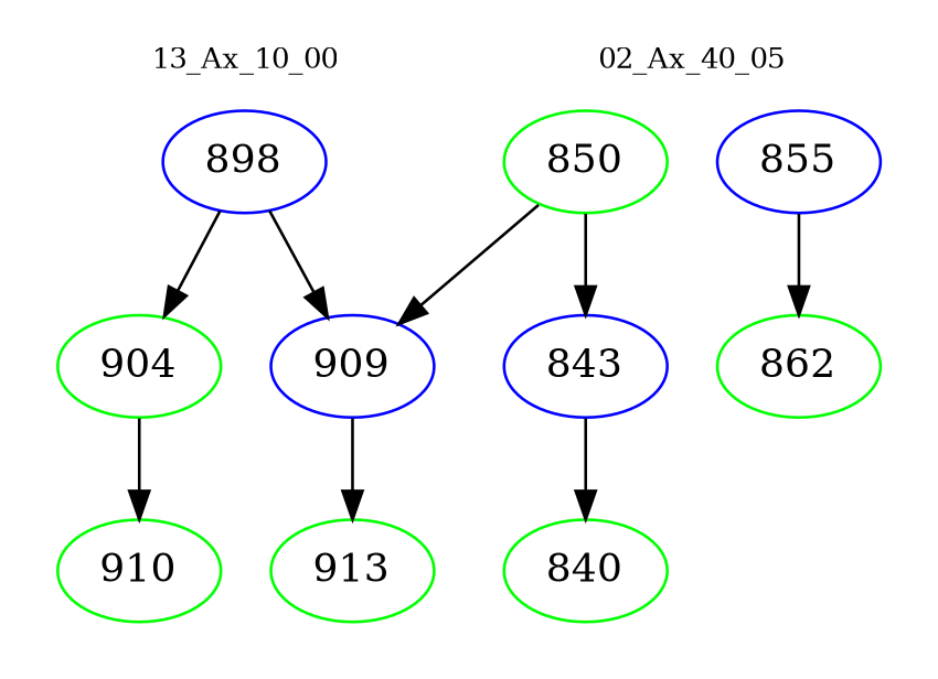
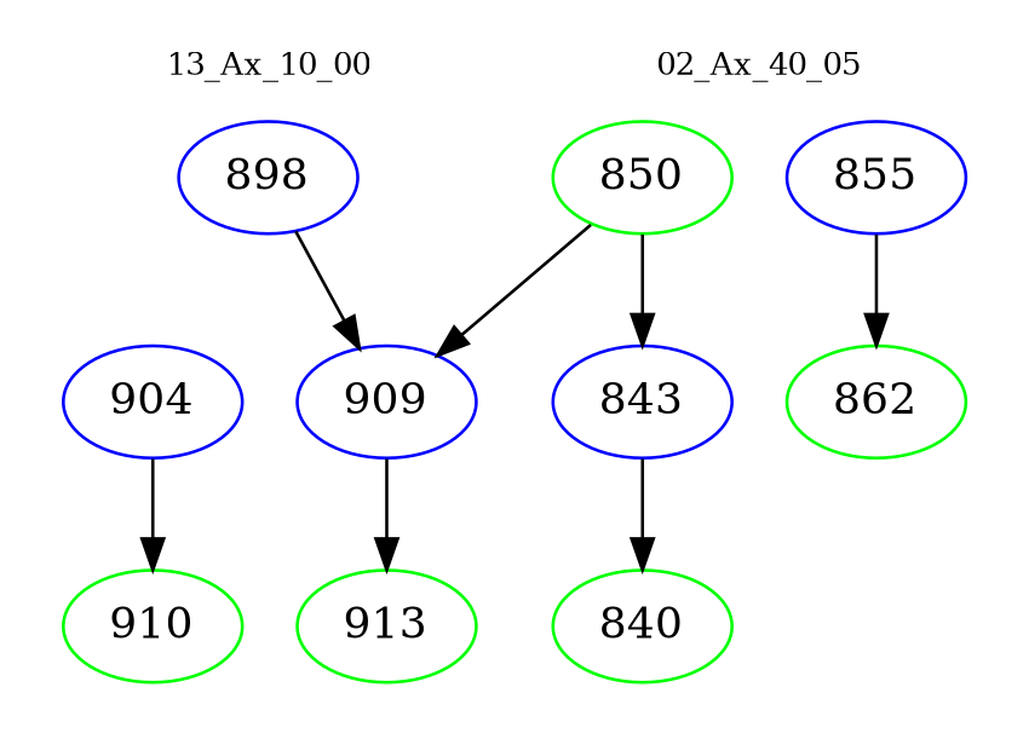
  digraph {
    node [color=blue]
    edge [color=black]
    n1 [label=898]
-   n2 [color=green label=904]
+   n2 [label=904]
    n3 [label=909]
    n4 [color=green label=910]
    n5 [color=green label=913]
    n6 [color=green label=850]
    n7 [label=843]
    n8 [label=855]
    n9 [color=green label=840]
    n10 [color=green label=862]
    subgraph cluster_1 {
      color=white
      fontsize=10
      label="13_Ax_10_00"
      n1
      n2
      n3
      n4
      n5
    }
    subgraph cluster_2 {
      color=white
      fontsize=10
      label="02_Ax_40_05"
      n6
      n7
      n8
      n9
      n10
    }
-   n1 -> n2
    n1 -> n3
    n2 -> n4
    n3 -> n5
    n6 -> n3
    n6 -> n7
    n7 -> n9
    n8 -> n10
  }
